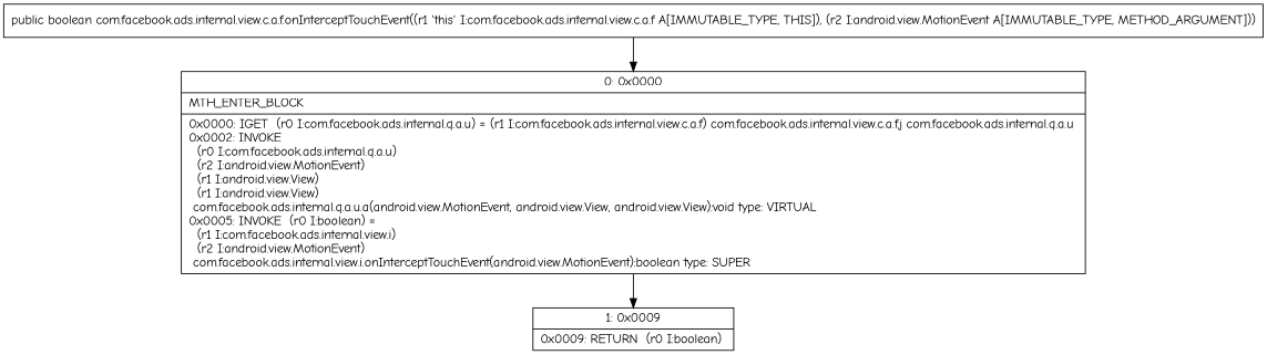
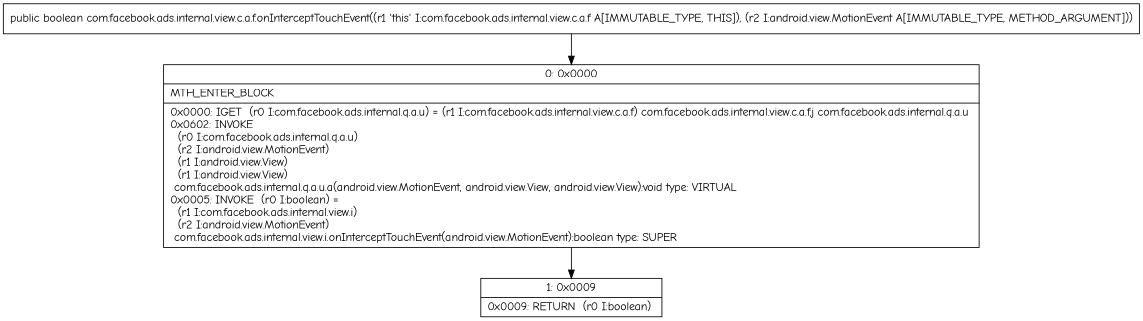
  digraph {
    fontname="Comic Neue"
    node [shape=record fontname="Comic Neue"]
    edge [fontname="Comic Neue"]
-   n1 [label="{0\:\ 0x0000|MTH_ENTER_BLOCK\l|0x0000: IGET  (r0 I:com.facebook.ads.internal.q.a.u) = (r1 I:com.facebook.ads.internal.view.c.a.f) com.facebook.ads.internal.view.c.a.f.j com.facebook.ads.internal.q.a.u \l0x0002: INVOKE  \l  (r0 I:com.facebook.ads.internal.q.a.u)\l  (r2 I:android.view.MotionEvent)\l  (r1 I:android.view.View)\l  (r1 I:android.view.View)\l com.facebook.ads.internal.q.a.u.a(android.view.MotionEvent, android.view.View, android.view.View):void type: VIRTUAL \l0x0005: INVOKE  (r0 I:boolean) = \l  (r1 I:com.facebook.ads.internal.view.i)\l  (r2 I:android.view.MotionEvent)\l com.facebook.ads.internal.view.i.onInterceptTouchEvent(android.view.MotionEvent):boolean type: SUPER \l}"]
+   n1 [label="{0\:\ 0x0000|MTH_ENTER_BLOCK\l|0x0000: IGET  (r0 I:com.facebook.ads.internal.q.a.u) = (r1 I:com.facebook.ads.internal.view.c.a.f) com.facebook.ads.internal.view.c.a.f.j com.facebook.ads.internal.q.a.u \l0x0602: INVOKE  \l  (r0 I:com.facebook.ads.internal.q.a.u)\l  (r2 I:android.view.MotionEvent)\l  (r1 I:android.view.View)\l  (r1 I:android.view.View)\l com.facebook.ads.internal.q.a.u.a(android.view.MotionEvent, android.view.View, android.view.View):void type: VIRTUAL \l0x0005: INVOKE  (r0 I:boolean) = \l  (r1 I:com.facebook.ads.internal.view.i)\l  (r2 I:android.view.MotionEvent)\l com.facebook.ads.internal.view.i.onInterceptTouchEvent(android.view.MotionEvent):boolean type: SUPER \l}"]
    n2 [label="{1\:\ 0x0009|0x0009: RETURN  (r0 I:boolean) \l}"]
    n3 [label="{public boolean com.facebook.ads.internal.view.c.a.f.onInterceptTouchEvent((r1 'this' I:com.facebook.ads.internal.view.c.a.f A[IMMUTABLE_TYPE, THIS]), (r2 I:android.view.MotionEvent A[IMMUTABLE_TYPE, METHOD_ARGUMENT])) }"]
    n1 -> n2
    n3 -> n1
  }
